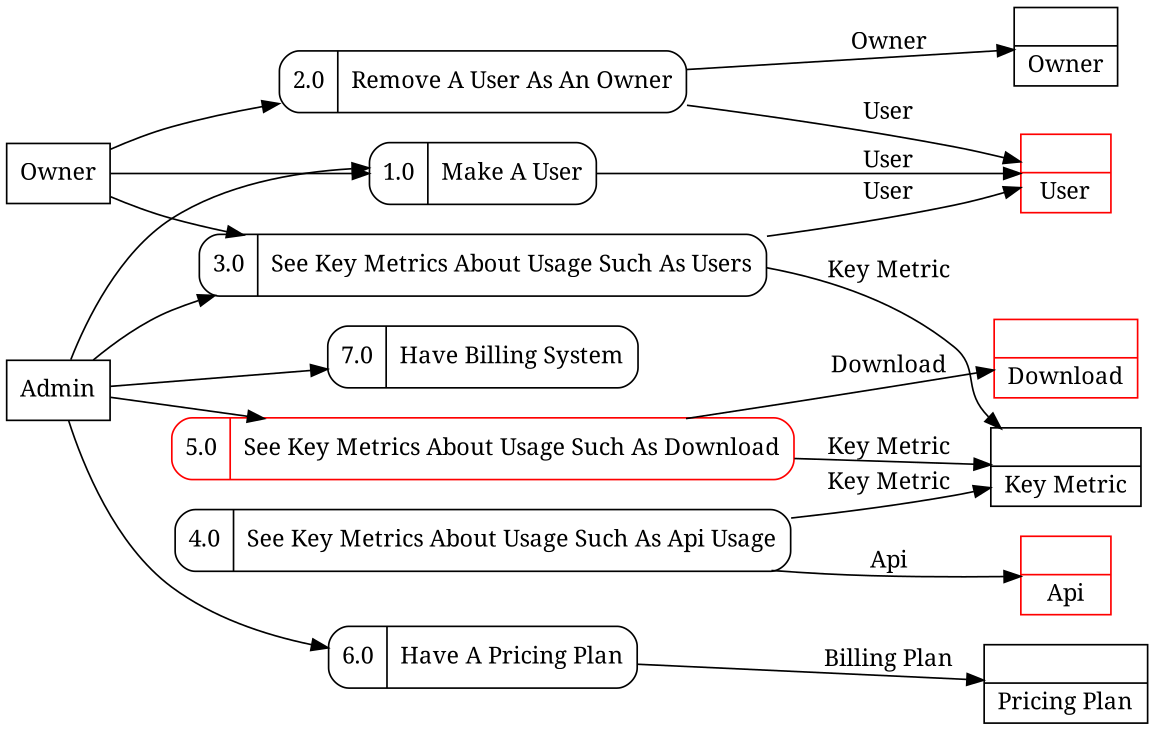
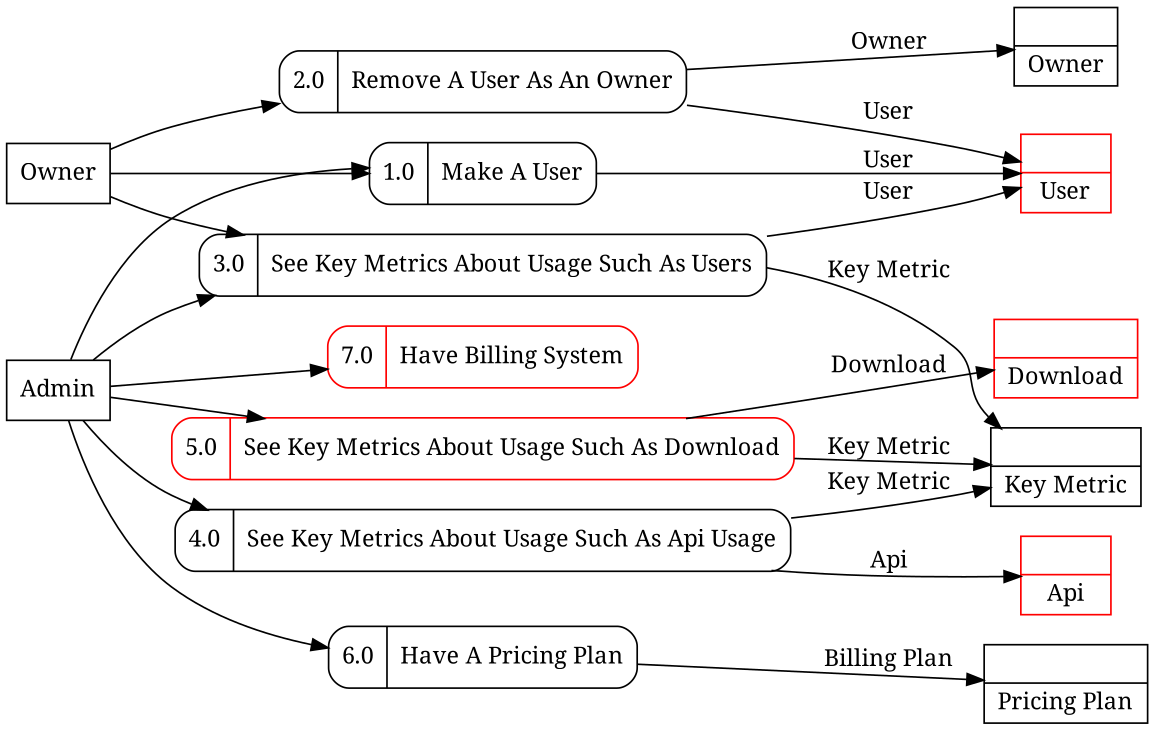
  digraph {
    fontname="Noto Serif"
    rankdir=LR
    node [fontname="Noto Serif" shape=Mrecord]
    edge [fontname="Noto Serif"]
    n1 [color=red label="<f0>  |<f1> User " shape=record]
    n2 [label="<f0>  |<f1> Owner " shape=record]
    n3 [label="<f0>  |<f1> Key Metric " shape=record]
    n4 [color=red label="<f0>  |<f1> Download " shape=record]
    n5 [label="<f0>  |<f1> Pricing Plan " shape=record]
    n6 [color=red label="<f0>  |<f1> Api " shape=record]
    n7 [label=Owner shape=box]
    n8 [label="{<f0> 1.0|<f1> Make A User }"]
    n9 [label="{<f0> 2.0|<f1> Remove A User As An Owner }"]
    n10 [label="{<f0> 3.0|<f1> See Key Metrics About Usage Such As Users }"]
    n11 [label=Admin shape=box]
    n12 [label="{<f0> 4.0|<f1> See Key Metrics About Usage Such As Api Usage }"]
    n13 [color=red label="{<f0> 5.0|<f1> See Key Metrics About Usage Such As Download }"]
    n14 [label="{<f0> 6.0|<f1> Have A Pricing Plan }"]
-   n15 [label="{<f0> 7.0|<f1> Have Billing System }"]
+   n15 [label="{<f0> 7.0|<f1> Have Billing System }" color=red]
    n7 -> n8
    n7 -> n9
    n7 -> n10
    n8 -> n1 [label=User]
    n9 -> n1 [label=User]
    n9 -> n2 [label=Owner]
    n10 -> n1 [label=User]
    n10 -> n3 [label="Key Metric"]
    n11 -> n8
    n11 -> n10
+   n11 -> n12
    n11 -> n13
    n11 -> n14
    n11 -> n15
    n12 -> n3 [label="Key Metric"]
    n12 -> n6 [label=Api]
    n13 -> n3 [label="Key Metric"]
    n13 -> n4 [label=Download]
    n14 -> n5 [label="Billing Plan"]
  }
